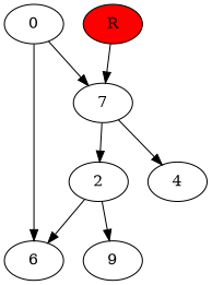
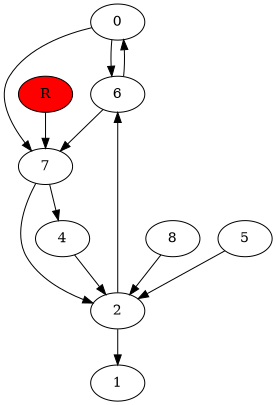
  digraph {
    n1 [label=0]
    6
    7
+   8
    2
-   9
+   9 [label=1]
    4
+   5
    R [fillcolor="#ff0000" style=filled]
    n1 -> 6
    n1 -> 7
+   6 -> n1
+   6 -> 7
    7 -> 2
    7 -> 4
+   8 -> 2
    2 -> 6
    2 -> 9
+   4 -> 2
+   5 -> 2
    R -> 7
  }
